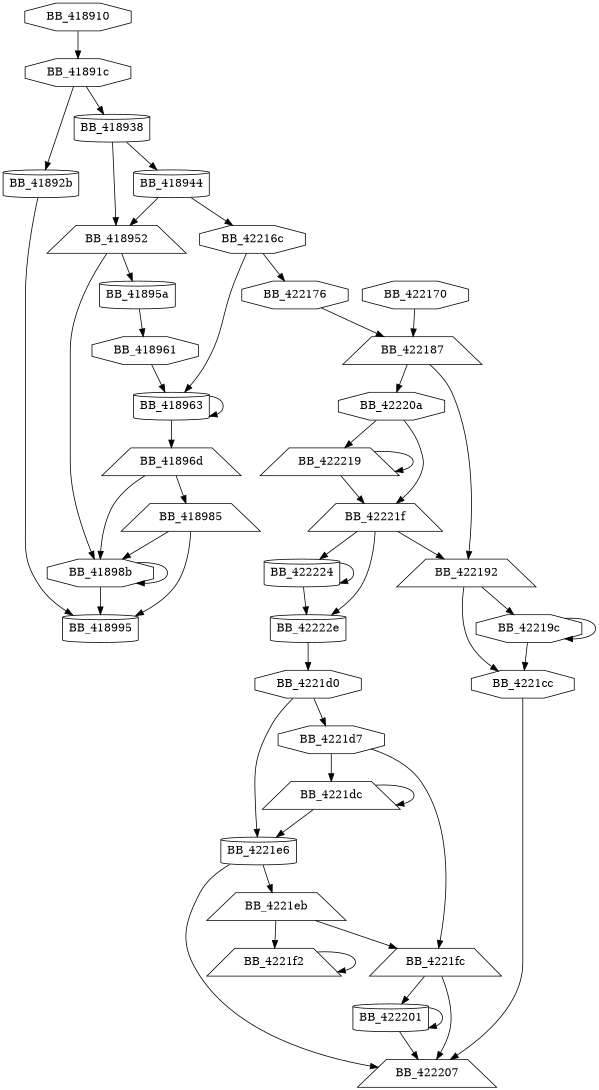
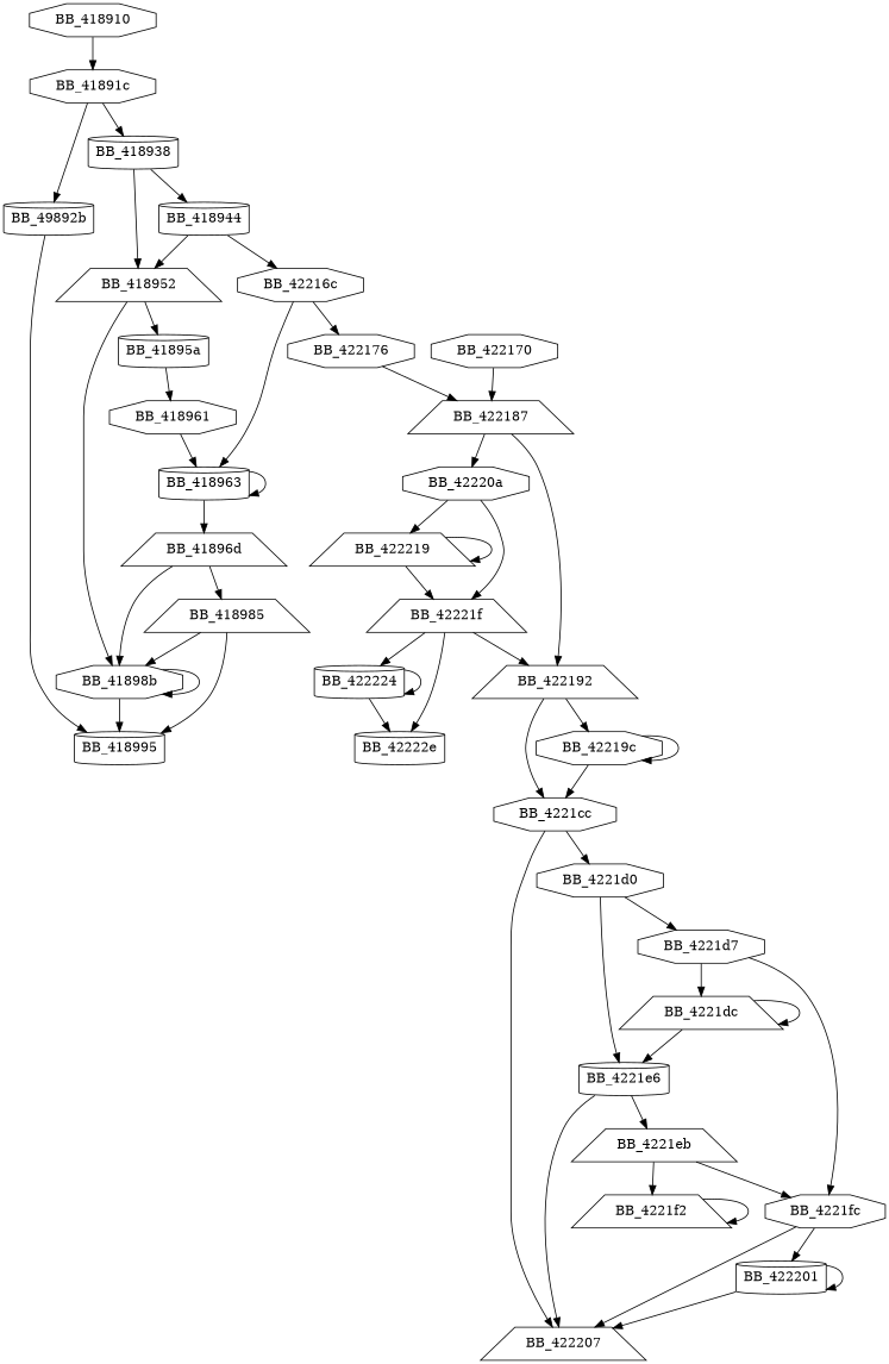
  digraph {
    node [shape=octagon]
    BB_418910
    BB_41891c
-   BB_41892b [shape=cylinder]
+   BB_41892b [shape=cylinder label=BB_49892b]
    BB_418938 [shape=cylinder]
    BB_418995 [shape=cylinder]
    BB_418944 [shape=cylinder]
    BB_418952 [shape=trapezium]
    BB_42216c
    BB_41895a [shape=cylinder]
    BB_41898b
    BB_422176
    BB_418963 [shape=cylinder]
    BB_418961
    BB_422187 [shape=trapezium]
    BB_422170
    BB_41896d [shape=trapezium]
    BB_418985 [shape=trapezium]
    BB_422192 [shape=trapezium]
    BB_42220a
    BB_42219c
    BB_4221cc
    BB_422219 [shape=trapezium]
    BB_42221f [shape=trapezium]
    BB_4221d0
    BB_422207 [shape=trapezium]
    BB_422224 [shape=cylinder]
    BB_42222e [shape=cylinder]
    BB_4221d7
    BB_4221e6 [shape=cylinder]
    BB_4221dc [shape=trapezium]
-   BB_4221fc [shape=trapezium]
+   BB_4221fc
    BB_4221eb [shape=trapezium]
    BB_4221f2 [shape=trapezium]
    BB_422201 [shape=cylinder]
    BB_418910 -> BB_41891c
    BB_41891c -> BB_41892b
    BB_41891c -> BB_418938
    BB_41892b -> BB_418995
    BB_418938 -> BB_418944
    BB_418938 -> BB_418952
    BB_418944 -> BB_418952
    BB_418944 -> BB_42216c
    BB_418952 -> BB_41895a
    BB_418952 -> BB_41898b
    BB_42216c -> BB_422176
    BB_42216c -> BB_418963
    BB_41895a -> BB_418961
    BB_41898b -> BB_418995
    BB_41898b -> BB_41898b
    BB_422176 -> BB_422187
    BB_418963 -> BB_418963
    BB_418963 -> BB_41896d
    BB_418961 -> BB_418963
    BB_422187 -> BB_422192
    BB_422187 -> BB_42220a
    BB_422170 -> BB_422187
    BB_41896d -> BB_41898b
    BB_41896d -> BB_418985
    BB_418985 -> BB_418995
    BB_418985 -> BB_41898b
    BB_422192 -> BB_42219c
    BB_422192 -> BB_4221cc
    BB_42220a -> BB_422219
    BB_42220a -> BB_42221f
    BB_42219c -> BB_42219c
    BB_42219c -> BB_4221cc
-   BB_42222e -> BB_4221d0
+   BB_4221cc -> BB_4221d0
    BB_4221cc -> BB_422207
    BB_422219 -> BB_422219
    BB_422219 -> BB_42221f
    BB_42221f -> BB_422192
    BB_42221f -> BB_422224
    BB_42221f -> BB_42222e
    BB_4221d0 -> BB_4221d7
    BB_4221d0 -> BB_4221e6
    BB_422224 -> BB_422224
    BB_422224 -> BB_42222e
    BB_4221d7 -> BB_4221dc
    BB_4221d7 -> BB_4221fc
    BB_4221e6 -> BB_422207
    BB_4221e6 -> BB_4221eb
    BB_4221dc -> BB_4221e6
    BB_4221dc -> BB_4221dc
    BB_4221fc -> BB_422207
    BB_4221fc -> BB_422201
    BB_4221eb -> BB_4221fc
    BB_4221eb -> BB_4221f2
    BB_4221f2 -> BB_4221f2
    BB_422201 -> BB_422207
    BB_422201 -> BB_422201
  }
